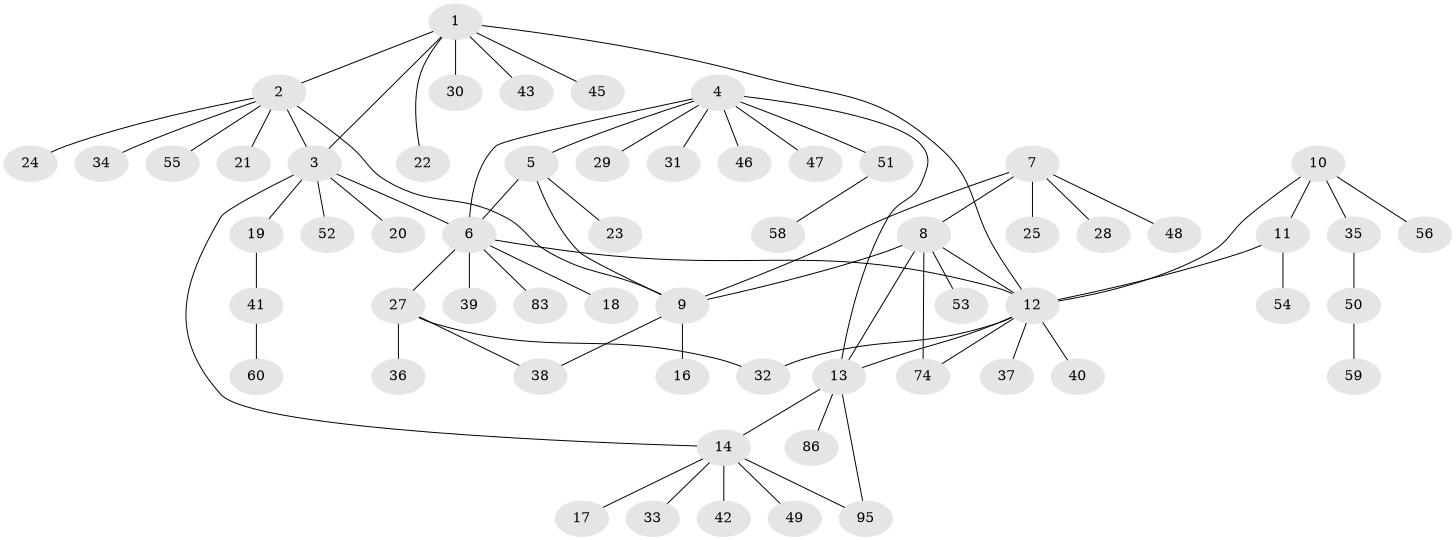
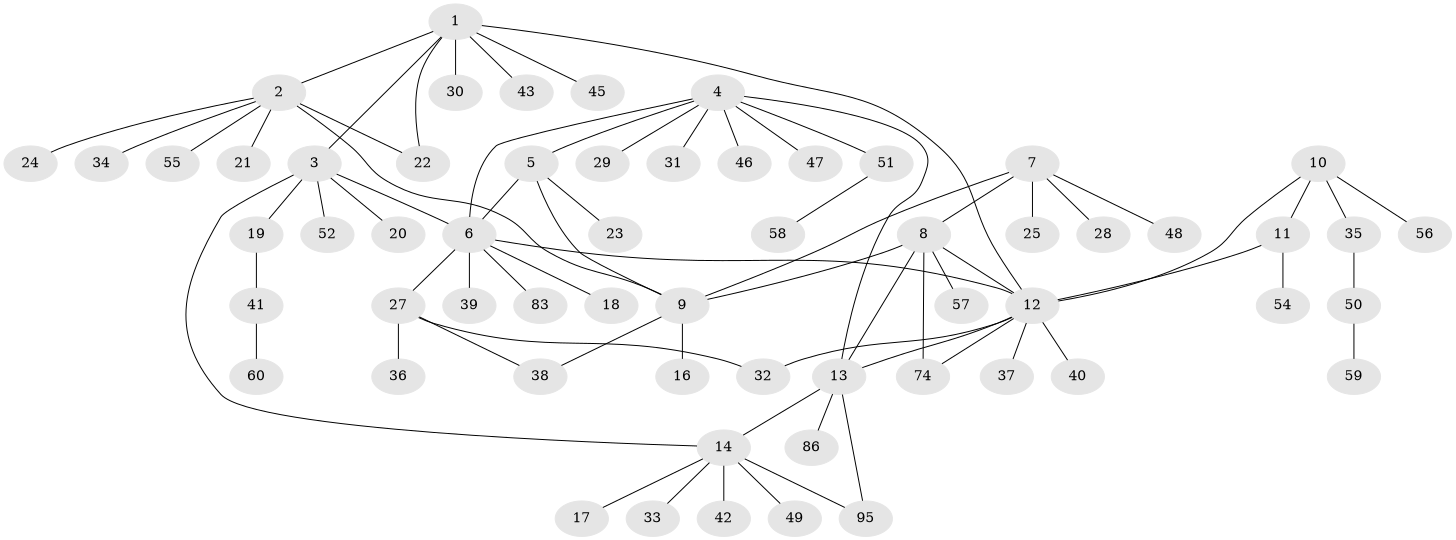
  graph {
    node [color=gray90 style=filled]
    1
    2
    3
    12
    22
    30
    43
    45
    9
    21
    24
    34
    55
    6
    14
    19
    20
    52
    13
    n20 [label=74]
    32
    37
    40
    16
    38
    18
    27
    39
    n29 [label=83]
    n30 [label=95]
    17
    33
    42
    49
    41
    4
    5
    29
    31
    46
    47
    51
    23
    n44 [label=86]
    58
    36
    7
    8
    25
    28
    48
-   57 [label=53]
+   57
    10
    11
    35
    56
    54
    50
    60
    59
    1 -- 2
    1 -- 3
    1 -- 12
    1 -- 22
    1 -- 30
    1 -- 43
    1 -- 45
-   2 -- 3
+   2 -- 22
    2 -- 9
    2 -- 21
    2 -- 24
    2 -- 34
    2 -- 55
    3 -- 6
    3 -- 14
    3 -- 19
    3 -- 20
    3 -- 52
    12 -- 13
    12 -- n20
    12 -- 32
    12 -- 37
    12 -- 40
    9 -- 16
    9 -- 38
    6 -- 12
    6 -- 18
    6 -- 27
    6 -- 39
    6 -- n29
    14 -- n30
    14 -- 17
    14 -- 33
    14 -- 42
    14 -- 49
    19 -- 41
    13 -- 14
    13 -- n30
    13 -- n44
    27 -- 32
    27 -- 38
    27 -- 36
    41 -- 60
    4 -- 6
    4 -- 13
    4 -- 5
    4 -- 29
    4 -- 31
    4 -- 46
    4 -- 47
    4 -- 51
    5 -- 9
    5 -- 6
    5 -- 23
    51 -- 58
    7 -- 9
    7 -- 8
    7 -- 25
    7 -- 28
    7 -- 48
    8 -- 12
    8 -- 9
    8 -- 13
    8 -- n20
    8 -- 57
    10 -- 12
    10 -- 11
    10 -- 35
    10 -- 56
    11 -- 12
    11 -- 54
    35 -- 50
    50 -- 59
  }
